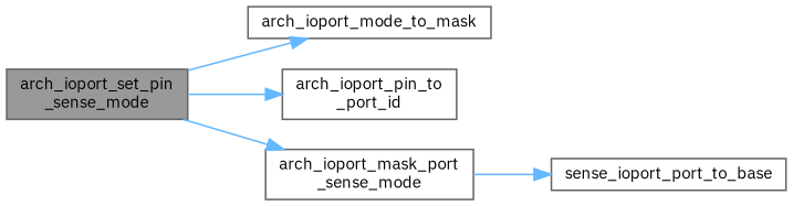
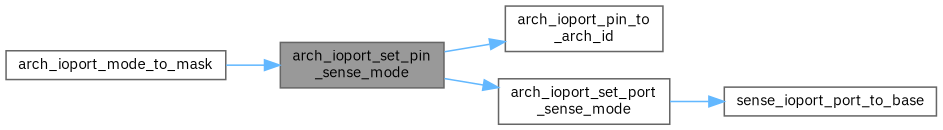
  digraph {
    fontname="IBM Plex Sans"
    rankdir=LR
    node [color=grey40 fillcolor=white fontname="IBM Plex Sans" fontsize=10 shape=box style=filled]
    edge [color=steelblue1 fontname="IBM Plex Sans" fontsize=10 labelfontname=FreeSans labelfontsize=10 style=solid]
    n1 [color=gray40 fillcolor=grey60 fontcolor=black height=0.2 label="arch_ioport_set_pin\l_sense_mode" width=0.4]
    n2 [height=0.2 label=arch_ioport_mode_to_mask width=0.4]
-   n3 [height=0.2 label="arch_ioport_pin_to\l_port_id" width=0.4]
-   n4 [height=0.2 label="arch_ioport_mask_port\l_sense_mode" width=0.4]
+   n3 [height=0.2 label="arch_ioport_pin_to\l_arch_id" width=0.4]
+   n4 [height=0.2 label="arch_ioport_set_port\l_sense_mode" width=0.4]
    n5 [height=0.2 label=sense_ioport_port_to_base width=0.4]
-   n1 -> n2
+   n2 -> n1
    n1 -> n3
    n1 -> n4
    n4 -> n5
  }
